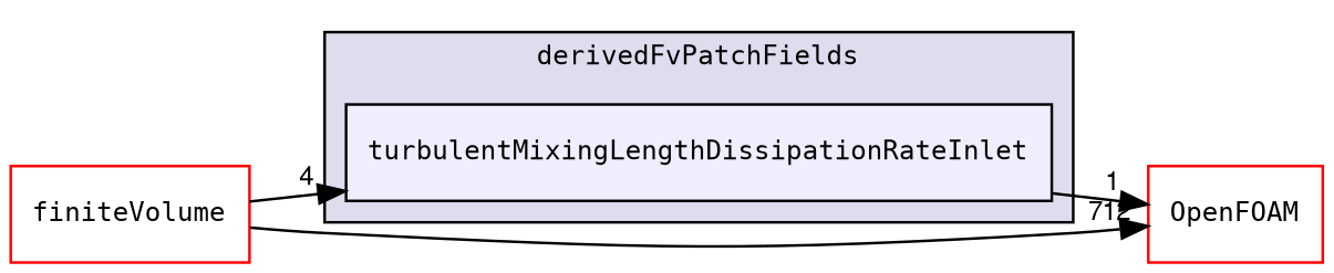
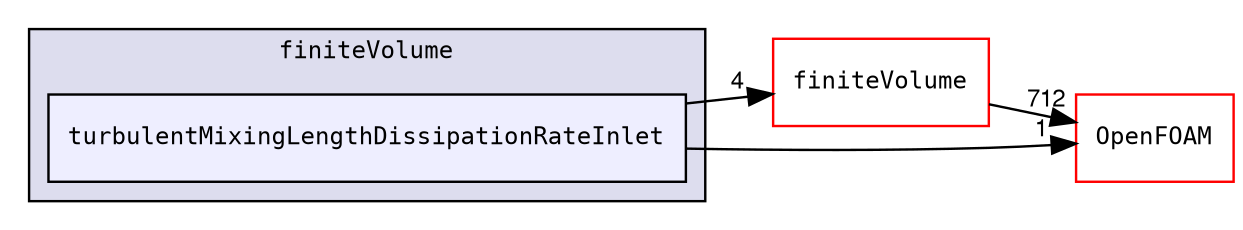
  digraph {
    compound=true
    fontname="DejaVu Sans Mono"
    rankdir=LR
    node [fontname="DejaVu Sans Mono" fontsize=10 shape=box color=red]
    edge [fontname="DejaVu Sans Mono" labeldistance=1.5 labelfontname=FreeSans labelfontsize=10]
    n1 [fillcolor="#eeeeff" label=turbulentMixingLengthDissipationRateInlet pencolor=black style=filled color=""]
    n2 [label=finiteVolume]
    n3 [label=OpenFOAM]
    subgraph cluster_1 {
      bgcolor="#ddddee"
      fontsize=10
-     label=derivedFvPatchFields
+     label=finiteVolume
      pencolor=black
      n1
    }
-   n2 -> n1 [headlabel=4]
+   n1 -> n2 [headlabel=4]
    n1 -> n3 [headlabel=1]
    n2 -> n3 [headlabel=712]
  }
